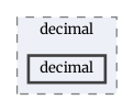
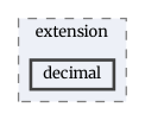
  digraph {
    compound=true
    fontname=Merriweather
    n1 [color=grey25 fillcolor="#edf0f7" fontname=Merriweather fontsize=10 height=0.2 label=decimal shape=box style="filled,bold" width=0.4]
    subgraph cluster_1 {
      bgcolor="#edf0f7"
      fontsize=10
-     label=decimal
+     label=extension
      pencolor=grey50
      style="filled,dashed"
      n1
    }
  }
